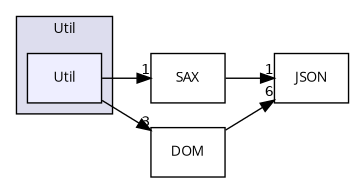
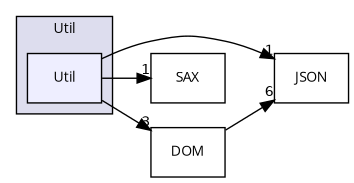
  digraph {
    compound=true
    fontname="Open Sans"
    rankdir=LR
    node [fontname="Open Sans" fontsize=10 shape=box]
    edge [fontname="Open Sans" headlabel=1 labeldistance=1.5 labelfontname=Helvetica labelfontsize=10]
    n1 [fillcolor="#eeeeff" label=Util pencolor=black style=filled]
    n2 [label=JSON]
    n3 [label=SAX]
    n4 [label=DOM]
    subgraph cluster_1 {
      bgcolor="#ddddee"
      fontsize=10
      label=Util
      pencolor=black
      n1
    }
-   n3 -> n2
+   n1 -> n2
    n1 -> n3
    n1 -> n4 [headlabel=3]
    n4 -> n2 [headlabel=6]
  }
